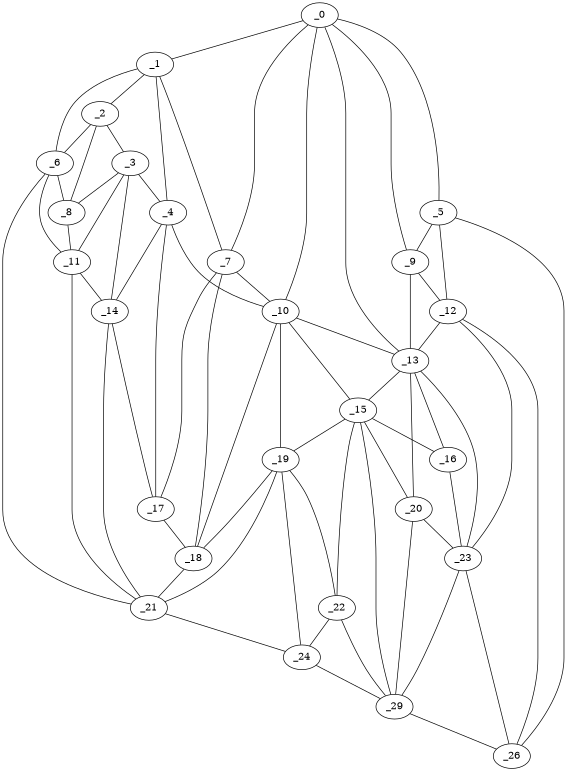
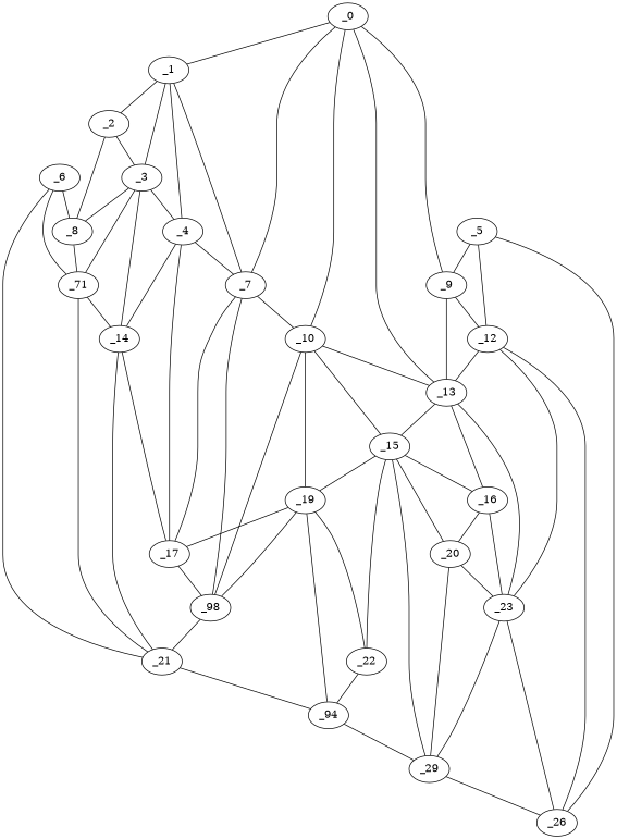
  graph {
    node [x=52 y=92]
    edge [valence=2]
    _0 [x=38 y=8]
    _1 [x=42]
    _5 [y=3]
    _7 [x=53 y=69]
    _9 [x=58 y=11]
    _10 [x=61 y=53]
    _13 [x=66 y=21]
    _2 [x=45 y=114]
    _3 [x=48 y=96]
    _4 [x=50 y=78]
    _12 [x=65 y=12]
    _26 [x=93 y=13]
    _17 [x=73 y=77]
-   _18 [x=77 y=73]
+   _18 [x=77 y=73 label=_98]
    _15 [x=69 y=45]
    _19 [x=79 y=60]
    _23 [x=83 y=26]
    _16 [x=72 y=28]
    _6 [y=120]
    _8 [x=55 y=109]
-   _11 [x=61 y=104]
+   _11 [x=61 y=104 label=_71]
    _14 [x=66]
    _21 [x=80 y=71]
    _20 [x=80 y=31]
    _22 [x=81 y=53]
    n26 [label=_29 x=87 y=50]
-   _24 [x=85 y=62]
+   _24 [x=85 y=62 label=_94]
    _0 -- _1 [valence=1]
-   _0 -- _5 [valence=1]
    _0 -- _7
    _0 -- _9 [valence=1]
    _0 -- _10
    _0 -- _13
    _1 -- _7
    _1 -- _2 [valence=1]
-   _1 -- _6 [valence=1]
+   _1 -- _3 [valence=1]
    _1 -- _4
    _5 -- _9 [valence=1]
    _5 -- _12
    _5 -- _26 [valence=1]
    _7 -- _10
    _7 -- _17
    _7 -- _18
    _9 -- _13
    _9 -- _12
    _10 -- _13
    _10 -- _18 [valence=1]
    _10 -- _15 [valence=1]
    _10 -- _19
    _13 -- _15
    _13 -- _23
    _13 -- _16 [valence=1]
    _2 -- _3 [valence=1]
-   _2 -- _6 [valence=1]
    _2 -- _8
    _3 -- _4
    _3 -- _8
    _3 -- _11
    _3 -- _14
-   _4 -- _10
+   _4 -- _7
    _4 -- _17
    _4 -- _14 [valence=1]
    _12 -- _13
    _12 -- _26 [valence=1]
    _12 -- _23
    _17 -- _18 [valence=1]
    _18 -- _19
    _18 -- _21 [valence=1]
    _15 -- _19
    _15 -- _16 [valence=1]
    _15 -- _20
    _15 -- _22
    _15 -- n26 [valence=1]
-   _19 -- _21
+   _19 -- _17
    _19 -- _22 [valence=1]
    _19 -- _24 [valence=1]
    _23 -- _26 [valence=1]
    _23 -- n26 [valence=1]
    _16 -- _23
-   _13 -- _20
+   _16 -- _20
    _6 -- _8 [valence=1]
    _6 -- _11
    _6 -- _21 [valence=1]
    _8 -- _11 [valence=1]
    _11 -- _14
    _11 -- _21
    _14 -- _17
    _14 -- _21
    _21 -- _24 [valence=1]
    _20 -- _23
    _20 -- n26
-   _22 -- n26 [valence=1]
    _22 -- _24
    n26 -- _26 [valence=1]
    _24 -- n26 [valence=1]
  }
